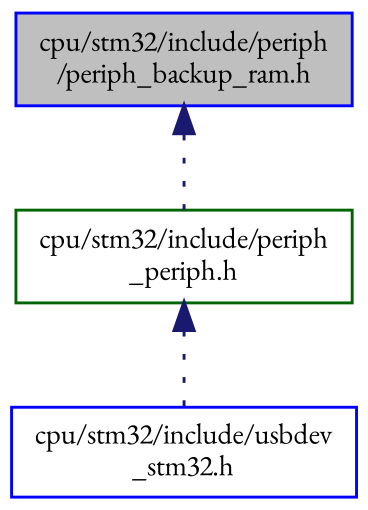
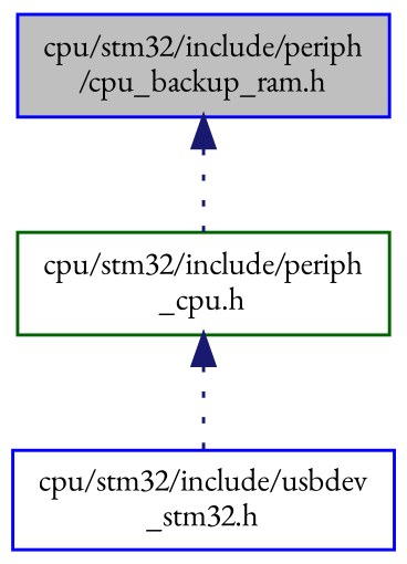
  digraph {
    fontname="EB Garamond"
    node [color=blue fillcolor=white fontname="EB Garamond" fontsize=10 shape=record style=filled]
    edge [color=midnightblue dir=back fontname="EB Garamond" fontsize=10 labelfontname=Helvetica labelfontsize=10 style=dotted]
-   n1 [fillcolor=grey75 fontcolor=black height=0.2 label="cpu/stm32/include/periph\l/periph_backup_ram.h" width=0.4]
-   n2 [color=darkgreen height=0.2 label="cpu/stm32/include/periph\l_periph.h" width=0.4]
+   n1 [fillcolor=grey75 fontcolor=black height=0.2 label="cpu/stm32/include/periph\l/cpu_backup_ram.h" width=0.4]
+   n2 [color=darkgreen height=0.2 label="cpu/stm32/include/periph\l_cpu.h" width=0.4]
    n3 [height=0.2 label="cpu/stm32/include/usbdev\l_stm32.h" width=0.4]
    n1 -> n2
    n2 -> n3
  }
